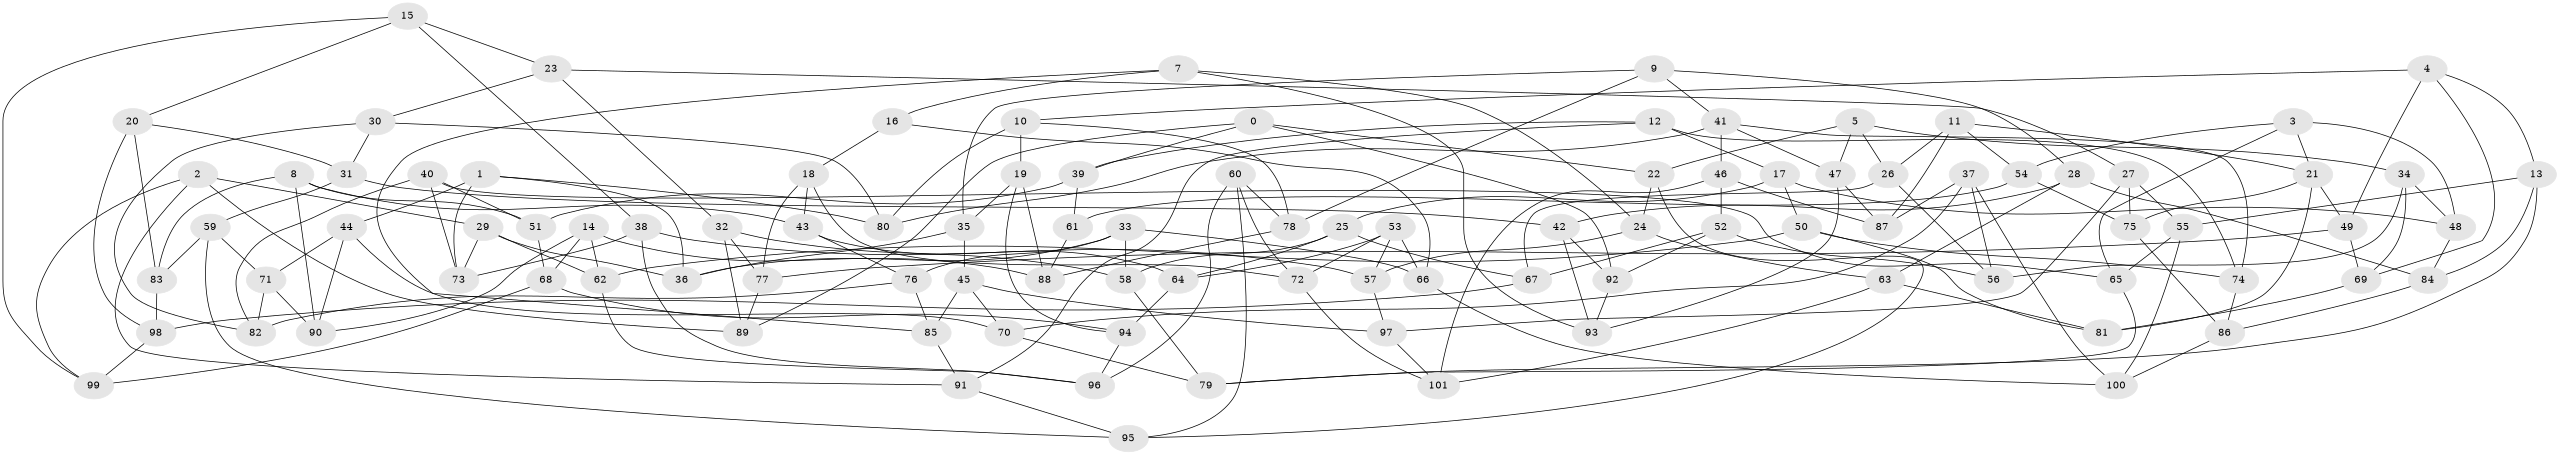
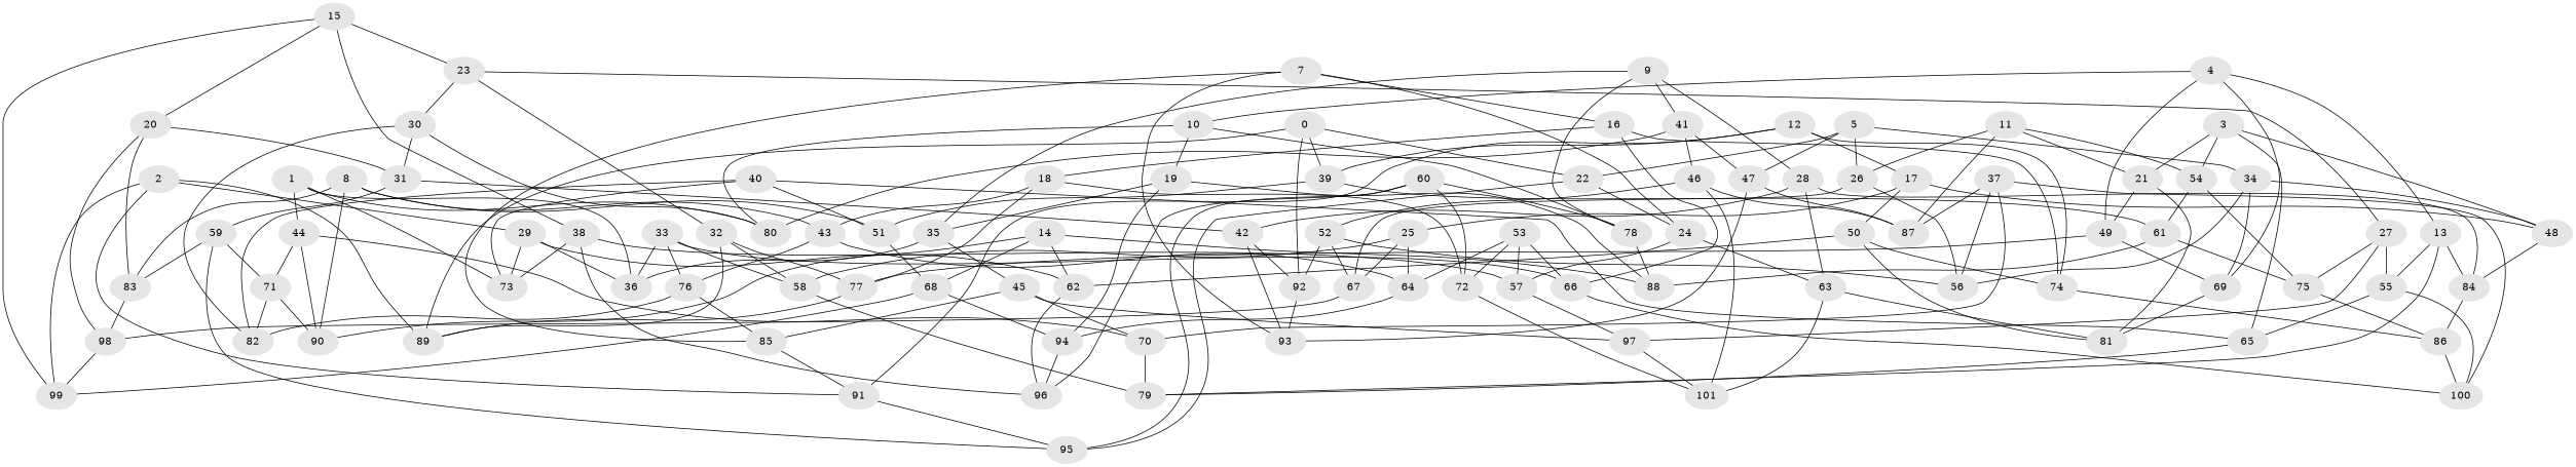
  graph {
    node [color=gray90 style=filled]
    1
    36
    44
    73
    80
    90
    70
    71
    2
    29
    89
    91
    99
    62
    95
    3
    21
    48
    54
    65
    49
    81
    84
    75
    61
    79
    4
    10
    13
    69
    78
    19
    55
    77
    5
    22
    26
    34
    47
    24
    67
    56
    93
    87
    n45 [label=0]
    39
    92
    51
    7
    16
    85
    74
    18
    66
    57
    63
    8
    43
    83
    64
    76
    68
    98
    9
    28
    35
    41
    42
    45
    46
    88
    94
    11
    12
    17
    25
    50
    86
    100
    14
    96
    15
    20
    23
    38
    31
    27
    30
    32
    72
    58
    101
    59
    97
    82
    33
    37
    40
    52
    53
    60
    1 -- 36
    1 -- 44
    1 -- 73
    1 -- 80
    44 -- 90
    44 -- 70
    44 -- 71
    70 -- 79
    71 -- 90
    71 -- 82
    2 -- 29
    2 -- 89
    2 -- 91
    2 -- 99
    29 -- 36
    29 -- 73
    29 -- 62
    91 -- 95
    62 -- 96
    3 -- 21
    3 -- 48
    3 -- 54
    3 -- 65
    21 -- 49
    21 -- 81
    48 -- 84
    54 -- 75
    54 -- 61
    65 -- 79
    49 -- 69
    49 -- 77
    84 -- 86
    75 -- 86
-   21 -- 75
+   61 -- 75
    61 -- 88
    4 -- 49
    4 -- 10
    4 -- 13
    4 -- 69
    10 -- 80
    10 -- 78
    10 -- 19
    13 -- 84
    13 -- 79
    13 -- 55
    69 -- 81
    78 -- 88
    19 -- 35
    19 -- 88
    19 -- 94
    55 -- 65
    55 -- 100
    77 -- 89
    5 -- 22
    5 -- 26
    5 -- 34
    5 -- 47
    22 -- 95
    22 -- 24
    26 -- 67
    26 -- 56
    34 -- 48
    34 -- 69
    34 -- 56
    47 -- 93
    47 -- 87
    24 -- 57
    24 -- 63
    67 -- 98
    n45 -- 89
    n45 -- 22
    n45 -- 39
    n45 -- 92
    39 -- 61
    39 -- 51
    92 -- 93
    51 -- 68
    7 -- 24
    7 -- 93
    7 -- 16
    7 -- 85
-   41 -- 74
+   16 -- 74
    16 -- 18
    16 -- 66
    85 -- 91
    74 -- 86
    18 -- 77
    18 -- 43
    18 -- 72
    66 -- 100
    57 -- 97
    63 -- 81
    63 -- 101
    8 -- 90
    8 -- 51
    8 -- 43
    8 -- 83
    43 -- 64
    43 -- 76
    83 -- 98
    64 -- 94
    76 -- 85
    76 -- 82
    68 -- 99
    68 -- 94
    98 -- 99
    9 -- 78
    9 -- 28
    9 -- 35
    9 -- 41
    28 -- 84
    28 -- 63
    28 -- 42
    35 -- 36
    35 -- 45
    41 -- 80
    41 -- 47
    41 -- 46
    42 -- 93
    42 -- 92
    45 -- 70
    45 -- 85
    45 -- 97
    46 -- 87
    46 -- 101
    46 -- 52
    94 -- 96
    11 -- 21
    11 -- 54
    11 -- 26
    11 -- 87
    12 -- 91
    12 -- 39
    12 -- 74
    12 -- 17
    17 -- 48
    17 -- 25
    17 -- 50
    25 -- 67
    25 -- 64
    25 -- 58
    50 -- 62
    50 -- 81
    50 -- 74
    86 -- 100
    14 -- 90
    14 -- 62
    14 -- 68
    14 -- 88
    15 -- 99
    15 -- 20
    15 -- 23
    15 -- 38
    20 -- 83
    20 -- 98
    20 -- 31
    23 -- 27
    23 -- 30
    23 -- 32
    38 -- 73
    38 -- 57
    38 -- 96
    31 -- 42
    31 -- 59
    27 -- 75
    27 -- 55
    27 -- 97
    30 -- 80
    30 -- 31
    30 -- 82
    32 -- 89
    32 -- 77
    32 -- 58
    72 -- 101
    58 -- 79
    59 -- 71
    59 -- 95
    59 -- 83
    97 -- 101
    33 -- 36
    33 -- 66
    33 -- 76
    33 -- 58
    37 -- 70
    37 -- 56
    37 -- 87
    37 -- 100
    40 -- 73
    40 -- 65
    40 -- 51
    40 -- 82
    52 -- 67
    52 -- 56
    52 -- 92
    53 -- 66
    53 -- 57
    53 -- 64
    53 -- 72
    60 -- 95
    60 -- 78
    60 -- 96
    60 -- 72
  }
